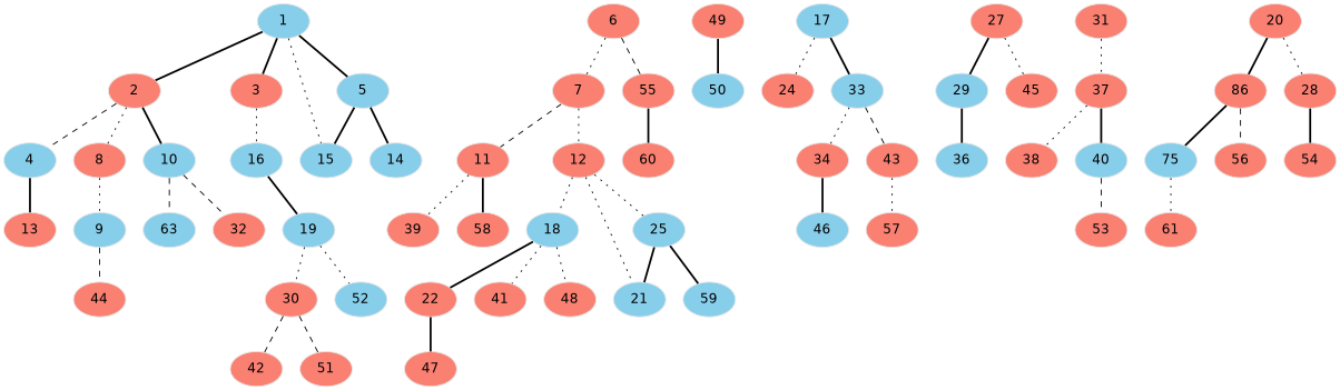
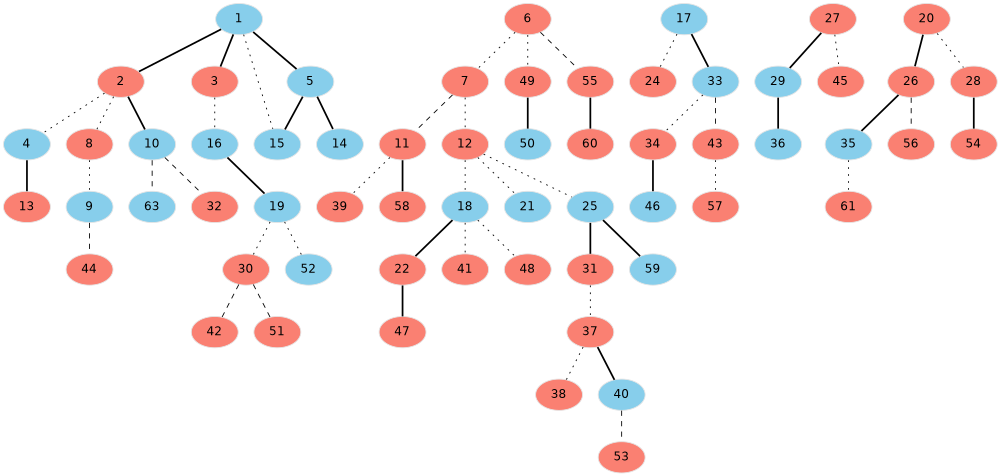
  graph {
    fontname="DejaVu Sans"
    node [color=gray90 fillcolor=salmon fontname="DejaVu Sans" style=filled]
    edge [fontname="DejaVu Sans" style=bold]
    1 [fillcolor=skyblue]
    2
    3
    5 [fillcolor=skyblue]
    15 [fillcolor=skyblue]
    4 [fillcolor=skyblue]
    8
    10 [fillcolor=skyblue]
    16 [fillcolor=skyblue]
    14 [fillcolor=skyblue]
    13
    9 [fillcolor=skyblue]
    n13 [fillcolor=skyblue label=63]
    32
    19 [fillcolor=skyblue]
    6
    7
    49
    55
    17 [fillcolor=skyblue]
    24
    33 [fillcolor=skyblue]
    11
    12
    50 [fillcolor=skyblue]
    60
    39
    58
    18 [fillcolor=skyblue]
    21 [fillcolor=skyblue]
    25 [fillcolor=skyblue]
    44
    29 [fillcolor=skyblue]
    27
    45
    22
    41
    48
    31
    59 [fillcolor=skyblue]
    30
    52 [fillcolor=skyblue]
    34
    43
    47
    20
-   26 [label=86]
+   26
    28
    42
    51
-   35 [fillcolor=skyblue label=75]
+   35 [fillcolor=skyblue]
    56
    54
    37
    61
    36 [fillcolor=skyblue]
    38
    40 [fillcolor=skyblue]
    46 [fillcolor=skyblue]
    57
    53
    1 -- 2
    1 -- 3
    1 -- 5
    1 -- 15 [style=dotted]
-   2 -- 4 [style=dashed]
+   2 -- 4 [style=dotted]
    2 -- 8 [style=dotted]
    2 -- 10
    3 -- 16 [style=dotted]
    5 -- 15
    5 -- 14
    4 -- 13
    8 -- 9 [style=dotted]
    10 -- n13 [style=dashed]
    10 -- 32 [style=dashed]
    16 -- 19
    9 -- 44 [style=dashed]
    19 -- 30 [style=dotted]
    19 -- 52 [style=dotted]
    6 -- 7 [style=dotted]
+   6 -- 49 [style=dotted]
    6 -- 55 [style=dashed]
    7 -- 11 [style=dashed]
    7 -- 12 [style=dotted]
    49 -- 50
    55 -- 60
    17 -- 24 [style=dotted]
    17 -- 33
    33 -- 34 [style=dotted]
    33 -- 43 [style=dashed]
    11 -- 39 [style=dotted]
    11 -- 58
    12 -- 18 [style=dotted]
    12 -- 21 [style=dotted]
    12 -- 25 [style=dotted]
    18 -- 22
    18 -- 41 [style=dotted]
    18 -- 48 [style=dotted]
-   25 -- 21
+   25 -- 31
    25 -- 59
    29 -- 36
    27 -- 29
    27 -- 45 [style=dotted]
    22 -- 47
    31 -- 37 [style=dotted]
    30 -- 42 [style=dashed]
    30 -- 51 [style=dashed]
    34 -- 46
    43 -- 57 [style=dotted]
    20 -- 26
    20 -- 28 [style=dotted]
    26 -- 35
    26 -- 56 [style=dashed]
    28 -- 54
    35 -- 61 [style=dotted]
    37 -- 38 [style=dotted]
    37 -- 40
    40 -- 53 [style=dashed]
  }
